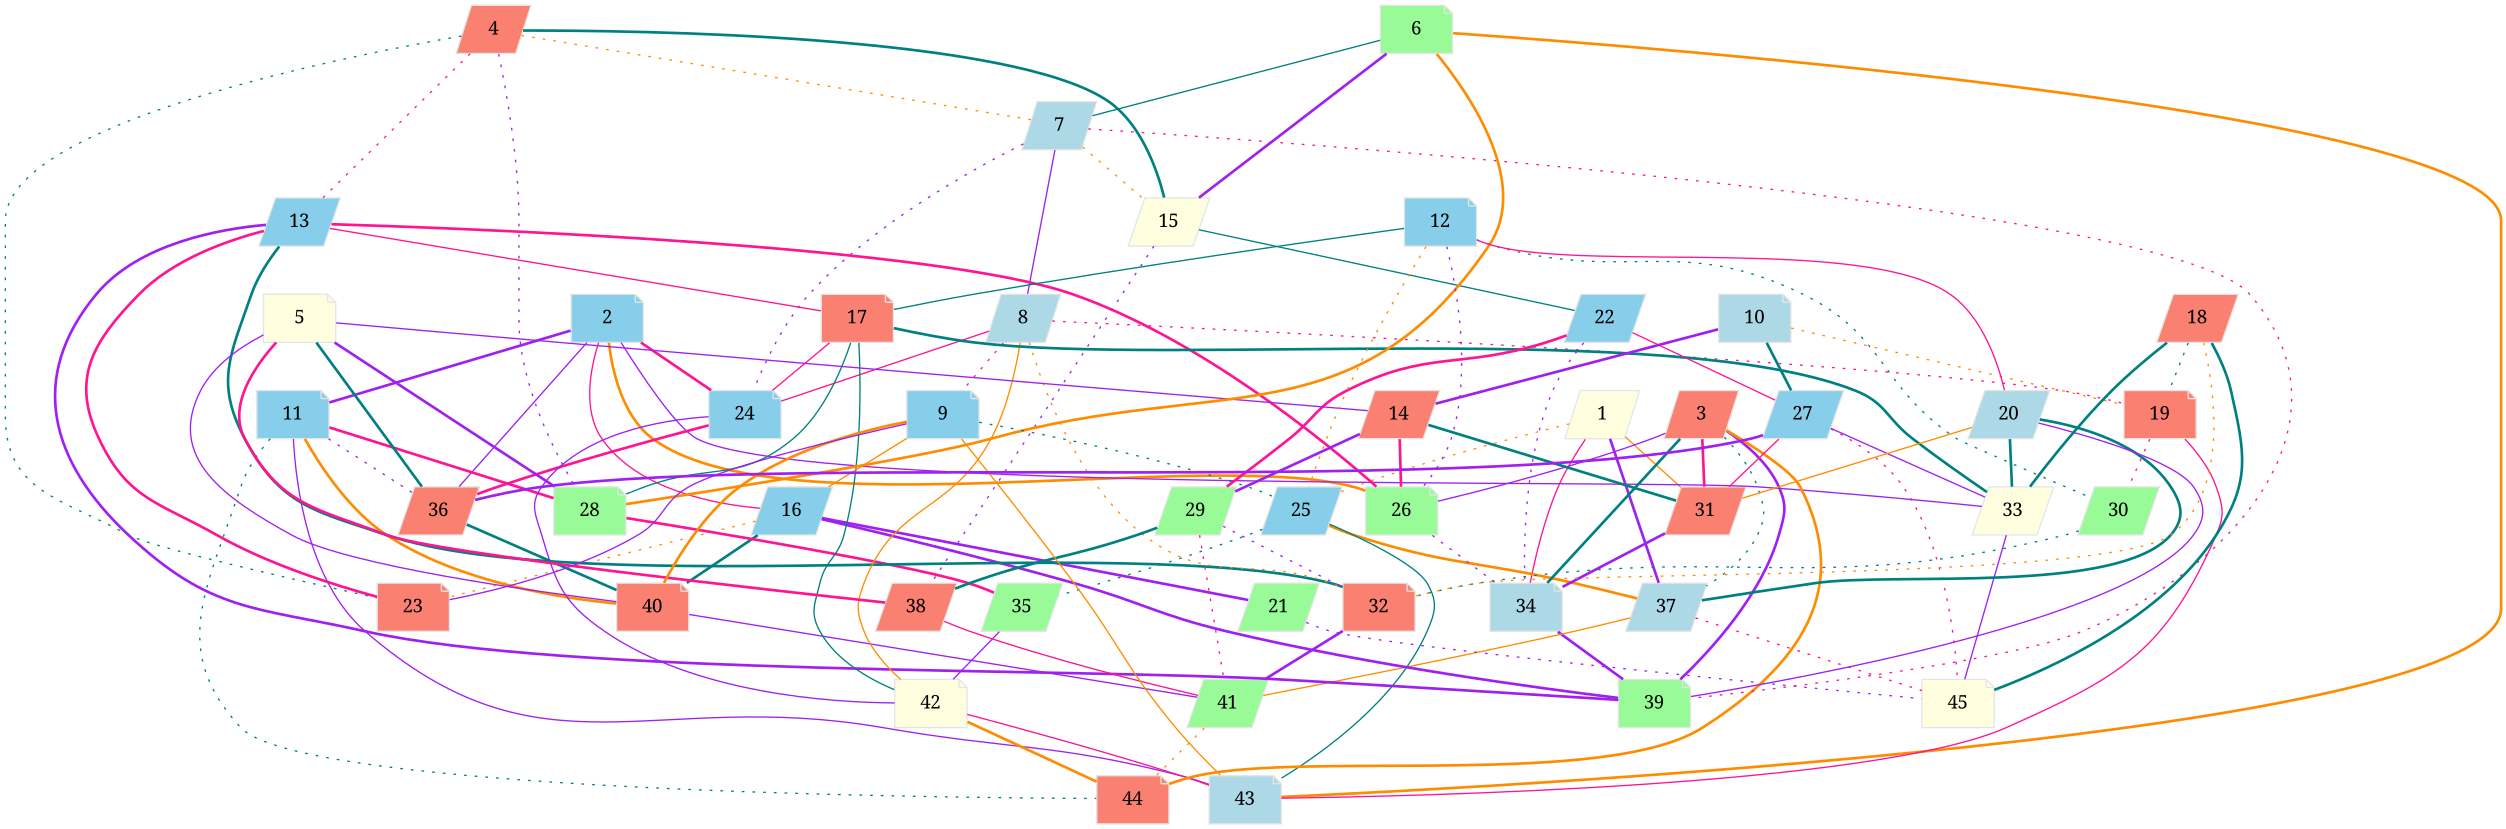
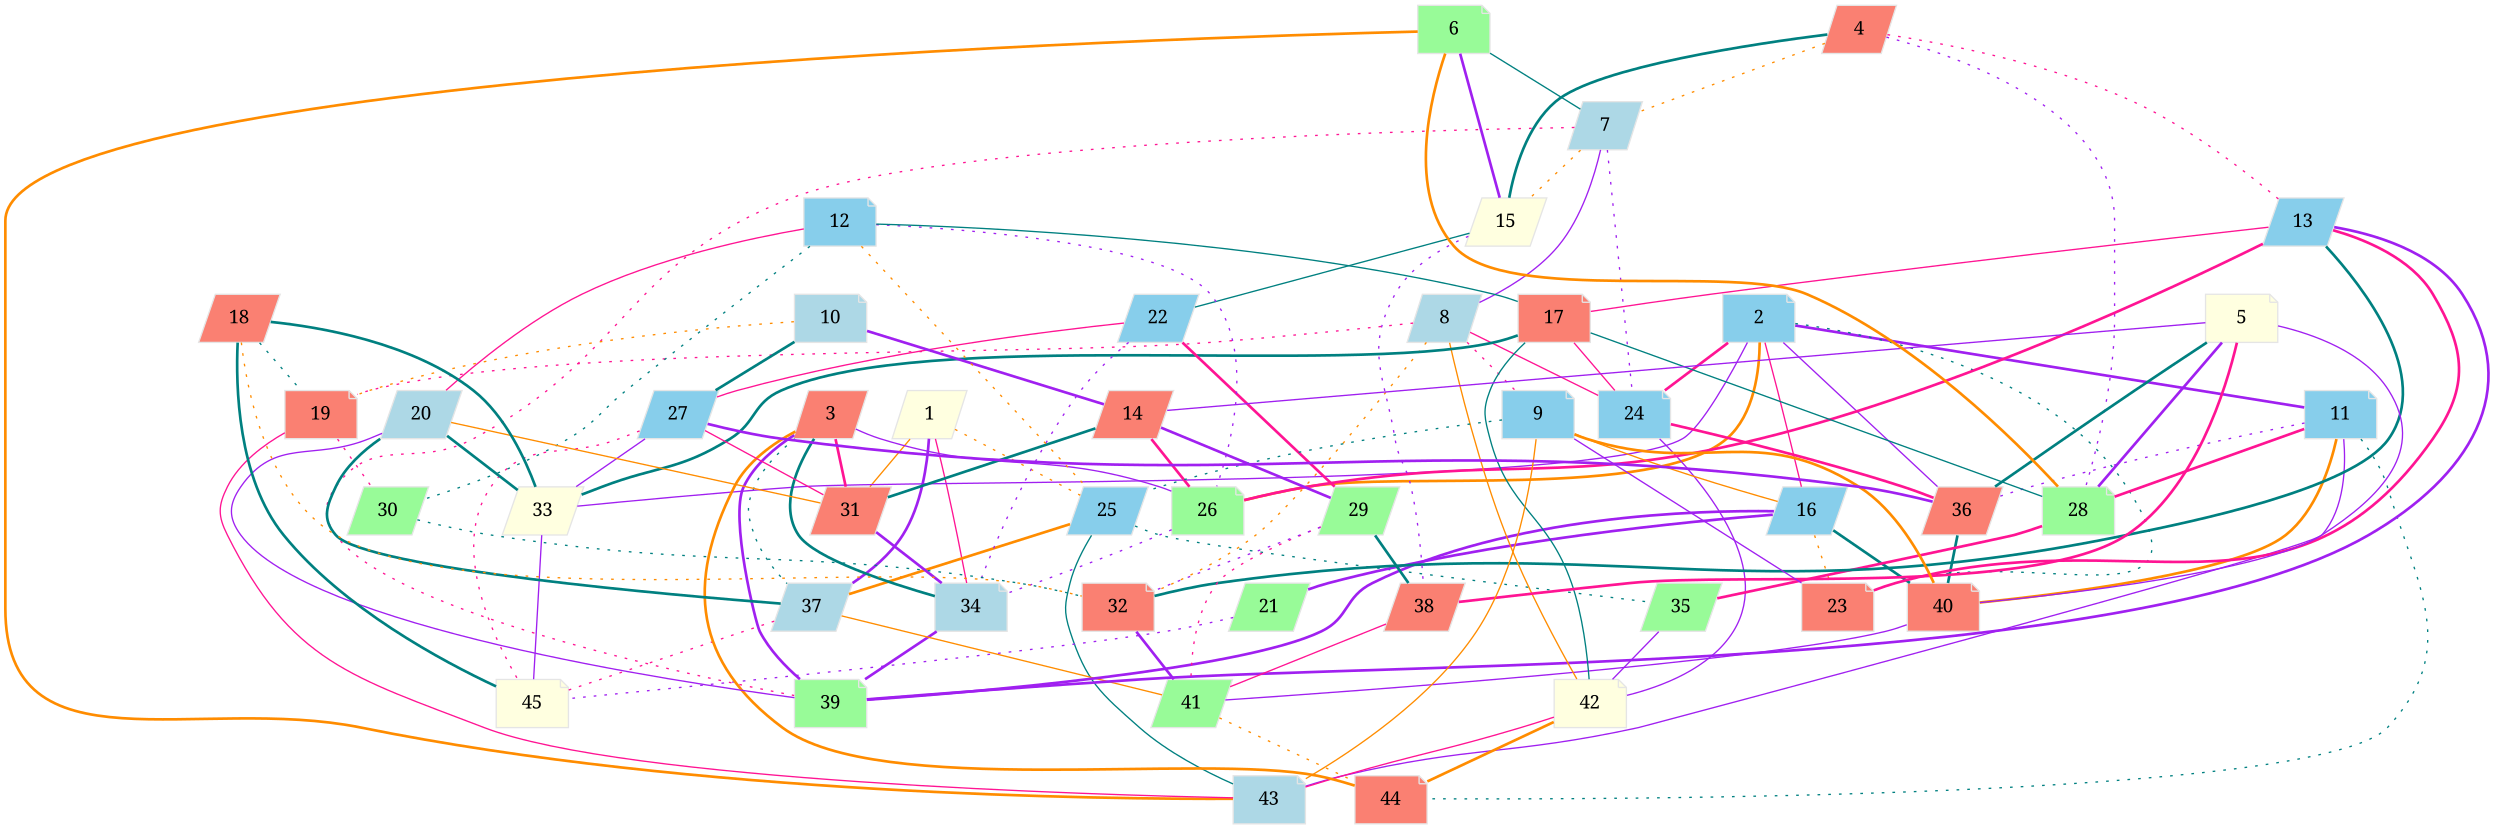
  graph {
    fontname="Noto Serif"
    node [color=gray90 fillcolor=salmon fontname="Noto Serif" shape=parallelogram style=filled]
    edge [color=purple fontname="Noto Serif" style=bold weight=1.0]
    1 [fillcolor=lightyellow]
    25 [fillcolor=skyblue]
    31
    34 [fillcolor=lightblue shape=note]
    37 [fillcolor=lightblue]
    43 [fillcolor=lightblue shape=note]
    35 [fillcolor=palegreen]
    39 [fillcolor=palegreen shape=note]
    45 [fillcolor=lightyellow shape=note]
    41 [fillcolor=palegreen]
    2 [fillcolor=skyblue shape=note]
    11 [fillcolor=skyblue shape=note]
    16 [fillcolor=skyblue]
    24 [fillcolor=skyblue shape=note]
    26 [fillcolor=palegreen shape=note]
    33 [fillcolor=lightyellow]
    36
    44 [shape=note]
    28 [fillcolor=palegreen shape=note]
    40 [shape=note]
    23 [shape=note]
    21 [fillcolor=palegreen]
    42 [fillcolor=lightyellow shape=note]
    3
    7 [fillcolor=lightblue]
    4
    13 [fillcolor=skyblue]
    15 [fillcolor=lightyellow]
    8 [fillcolor=lightblue]
    32 [shape=note]
    17 [shape=note]
    38
    22 [fillcolor=skyblue]
    5 [fillcolor=lightyellow shape=note]
    14
    29 [fillcolor=palegreen]
    6 [fillcolor=palegreen shape=note]
    9 [fillcolor=skyblue shape=note]
    19 [shape=note]
    30 [fillcolor=palegreen]
    10 [fillcolor=lightblue shape=note]
    27 [fillcolor=skyblue]
    12 [fillcolor=skyblue shape=note]
    20 [fillcolor=lightblue]
    18
    1 -- 25 [color=darkorange style=dotted]
    1 -- 31 [color=darkorange style=solid]
    1 -- 34 [color=deeppink style=solid weight=3.0]
    1 -- 37
    25 -- 37 [color=darkorange]
    25 -- 43 [color=teal style=solid]
    25 -- 35 [color=teal style=dotted]
    31 -- 34
    34 -- 39
    37 -- 45 [color=deeppink style=dotted]
    37 -- 41 [color=darkorange style=solid]
    35 -- 42 [style=solid]
    41 -- 44 [color=darkorange style=dotted]
    2 -- 11
    2 -- 16 [color=deeppink style=solid]
    2 -- 24 [color=deeppink]
    2 -- 26 [color=darkorange]
    2 -- 33 [style=solid]
    2 -- 36 [style=solid]
    11 -- 43 [style=solid]
    11 -- 36 [style=dotted]
    11 -- 44 [color=teal style=dotted]
    11 -- 28 [color=deeppink]
    11 -- 40 [color=darkorange]
    16 -- 39
    16 -- 40 [color=teal]
    16 -- 23 [color=darkorange style=dotted weight=2.0]
    16 -- 21 [weight=2.0]
    24 -- 36 [color=deeppink]
    24 -- 42 [style=solid]
    26 -- 34 [style=dotted]
    33 -- 45 [style=solid]
    36 -- 40 [color=teal]
    28 -- 35 [color=deeppink]
    40 -- 41 [style=solid]
    21 -- 45 [style=dotted weight=2.0]
    42 -- 43 [color=deeppink style=solid]
    42 -- 44 [color=darkorange]
    3 -- 31 [color=deeppink]
    3 -- 34 [color=teal]
    3 -- 37 [color=teal style=dotted]
    3 -- 39
    3 -- 26 [style=solid]
    3 -- 44 [color=darkorange]
    7 -- 39 [color=deeppink style=dotted]
    7 -- 24 [style=dotted]
    7 -- 15 [color=darkorange style=dotted]
    7 -- 8 [style=solid]
    4 -- 28 [style=dotted]
-   4 -- 23 [color=teal style=dotted weight=2.0]
+   2 -- 23 [color=teal style=dotted weight=2.0]
    4 -- 7 [color=darkorange style=dotted]
    4 -- 13 [color=deeppink style=dotted]
    4 -- 15 [color=teal]
    13 -- 39
    13 -- 26 [color=deeppink]
    13 -- 23 [color=deeppink]
    13 -- 32 [color=teal]
    13 -- 17 [color=deeppink style=solid]
    15 -- 38 [style=dotted weight=2.0]
    15 -- 22 [color=teal style=solid]
    8 -- 24 [color=deeppink style=solid]
    8 -- 42 [color=darkorange style=solid]
    8 -- 32 [color=darkorange style=dotted]
    8 -- 9 [color=deeppink style=dotted]
    8 -- 19 [color=deeppink style=dotted]
    32 -- 41
    17 -- 24 [color=deeppink style=solid]
    17 -- 33 [color=teal]
    17 -- 28 [color=teal style=solid]
    17 -- 42 [color=teal style=solid]
    38 -- 41 [color=deeppink style=solid]
    22 -- 34 [style=dotted]
    22 -- 29 [color=deeppink]
    22 -- 27 [color=deeppink style=solid]
    5 -- 36 [color=teal]
    5 -- 28
    5 -- 40 [style=solid]
    5 -- 38 [color=deeppink weight=2.0]
    5 -- 14 [style=solid]
    14 -- 31 [color=teal]
    14 -- 26 [color=deeppink]
    14 -- 29
    29 -- 41 [color=deeppink style=dotted weight=2.0]
    29 -- 32 [style=dotted]
    29 -- 38 [color=teal]
    6 -- 43 [color=darkorange]
    6 -- 28 [color=darkorange]
    6 -- 7 [color=teal style=solid]
    6 -- 15
    9 -- 25 [color=teal style=dotted]
    9 -- 43 [color=darkorange style=solid]
    9 -- 16 [color=darkorange style=solid]
    9 -- 40 [color=darkorange]
    9 -- 23 [style=solid]
    19 -- 43 [color=deeppink style=solid]
    19 -- 30 [color=deeppink style=dotted weight=2.0]
    30 -- 32 [color=teal style=dotted]
    10 -- 14 [weight=2.0]
    10 -- 19 [color=darkorange style=dotted]
    10 -- 27 [color=teal]
    27 -- 31 [color=deeppink style=solid]
    27 -- 45 [color=deeppink style=dotted]
    27 -- 33 [style=solid]
    27 -- 36
    12 -- 25 [color=darkorange style=dotted]
    12 -- 26 [style=dotted]
    12 -- 17 [color=teal style=solid]
    12 -- 30 [color=teal style=dotted]
    12 -- 20 [color=deeppink style=solid weight=2.0]
    20 -- 31 [color=darkorange style=solid]
    20 -- 37 [color=teal]
    20 -- 39 [style=solid]
    20 -- 33 [color=teal]
    18 -- 45 [color=teal]
    18 -- 33 [color=teal]
    18 -- 32 [color=darkorange style=dotted]
    18 -- 19 [color=teal style=dotted]
  }
